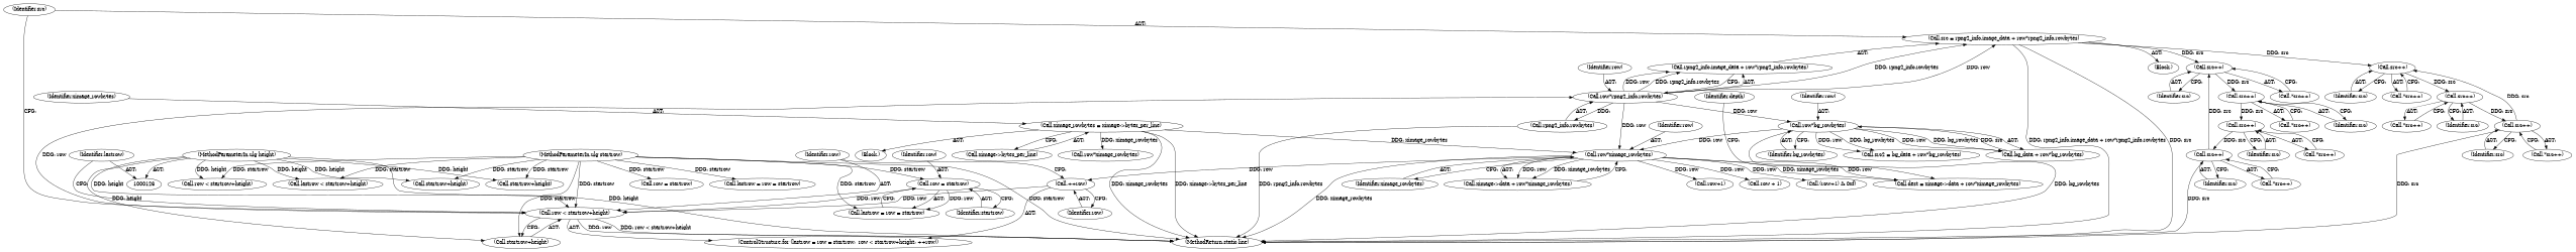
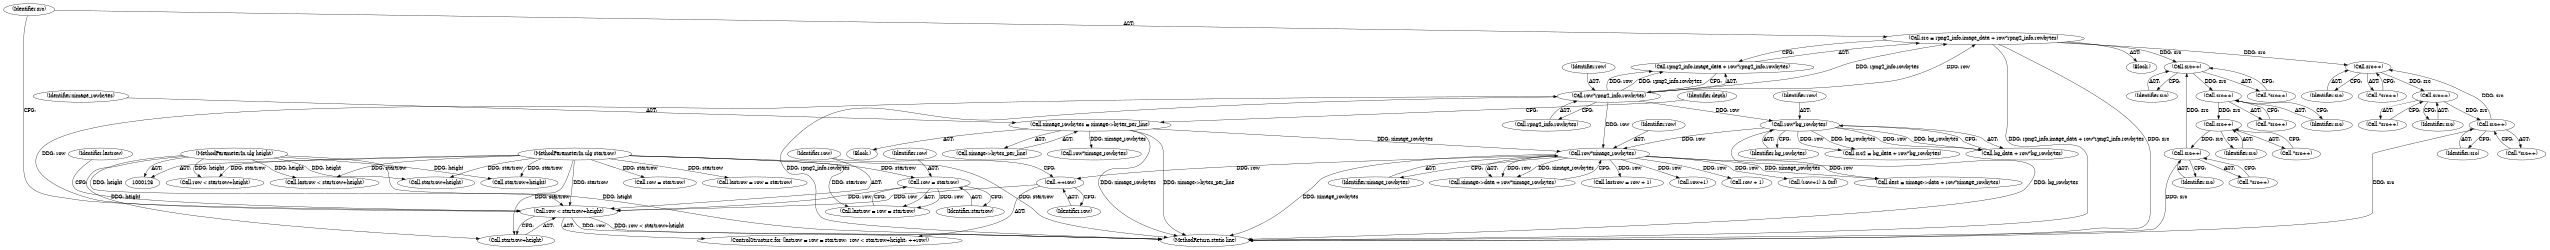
  digraph {
    n1 [label="(Call,src = rpng2_info.image_data + row*rpng2_info.rowbytes)"]
    n2 [label="(Call,src++)"]
    n3 [label="(Call,src++)"]
    n4 [label="(Call,rpng2_info.image_data + row*rpng2_info.rowbytes)"]
    n5 [label="(Block,)"]
    n6 [label="(MethodReturn,static line)"]
    n7 [label="(Call,src++)"]
    n8 [label="(Call,*src++)"]
    n9 [label="(Identifier,src)"]
    n10 [label="(Call,src++)"]
    n11 [label="(Identifier,src)"]
    n12 [label="(Call,*src++)"]
    n13 [label="(Call,row*rpng2_info.rowbytes)"]
    n14 [label="(Call,row*ximage_rowbytes)"]
    n15 [label="(Call,row*bg_rowbytes)"]
    n16 [label="(Call,rpng2_info.rowbytes)"]
    n17 [label="(Call,++row)"]
    n18 [label="(Call,(row+1) & 0xf)"]
    n19 [label="(Call,dest = ximage->data + row*ximage_rowbytes)"]
    n20 [label="(Identifier,ximage_rowbytes)"]
    n21 [label="(Call,ximage->data + row*ximage_rowbytes)"]
+   n22 [label="(Call,lastrow = row + 1)"]
    n23 [label="(Call,row+1)"]
    n24 [label="(Call,row + 1)"]
    n25 [label="(Identifier,bg_rowbytes)"]
    n26 [label="(Call,src2 = bg_data + row*bg_rowbytes)"]
    n27 [label="(Call,bg_data + row*bg_rowbytes)"]
    n28 [label="(Call,row < startrow+height)"]
    n29 [label="(ControlStructure,for (lastrow = row = startrow;  row < startrow+height; ++row))"]
    n30 [label="(Call,startrow+height)"]
    n31 [label="(Call,row = startrow)"]
    n32 [label="(Identifier,startrow)"]
    n33 [label="(Call,lastrow = row = startrow)"]
    n34 [label="(MethodParameterIn,ulg startrow)"]
    n35 [label="(Call,row < startrow+height)"]
    n36 [label="(Call,startrow+height)"]
    n37 [label="(Call,row = startrow)"]
    n38 [label="(Call,lastrow < startrow+height)"]
    n39 [label="(Call,startrow+height)"]
    n40 [label="(Call,lastrow = row = startrow)"]
    1000126
    n42 [label="(Identifier,row)"]
    n43 [label="(Call,ximage_rowbytes = ximage->bytes_per_line)"]
    n44 [label="(Block,)"]
    n45 [label="(Call,ximage->bytes_per_line)"]
    n46 [label="(Call,row*ximage_rowbytes)"]
    n47 [label="(MethodParameterIn,ulg height)"]
    n48 [label="(Call,src++)"]
    n49 [label="(Call,*src++)"]
    n50 [label="(Identifier,src)"]
    n51 [label="(Identifier,src)"]
    n52 [label="(Call,*src++)"]
    n53 [label="(Call,src++)"]
    n54 [label="(Identifier,src)"]
    n55 [label="(Call,*src++)"]
    n56 [label="(Call,src++)"]
    n57 [label="(Identifier,src)"]
    n58 [label="(Call,*src++)"]
    n59 [label="(Call,*src++)"]
    n60 [label="(Identifier,src)"]
    n61 [label="(Identifier,row)"]
    n62 [label="(Identifier,row)"]
    n63 [label="(Identifier,src)"]
    n64 [label="(Identifier,ximage_rowbytes)"]
    n65 [label="(Identifier,depth)"]
    n66 [label="(Identifier,lastrow)"]
    n67 [label="(Identifier,row)"]
    n68 [label="(Identifier,row)"]
    n69 [label="(Identifier,row)"]
    n1 -> n2 [label="DDG: src"]
    n1 -> n3 [label="DDG: src"]
+   n1 -> n4 [label="CFG: "]
    n1 -> n5 [label="AST: "]
    n1 -> n6 [label="DDG: src"]
    n1 -> n6 [label="DDG: rpng2_info.image_data + row*rpng2_info.rowbytes"]
    n2 -> n7 [label="DDG: src"]
    n2 -> n8 [label="AST: "]
    n2 -> n9 [label="CFG: "]
    n3 -> n10 [label="DDG: src"]
    n3 -> n11 [label="CFG: "]
    n3 -> n12 [label="AST: "]
    n4 -> n1 [label="AST: "]
    n4 -> n13 [label="CFG: "]
    n7 -> n48 [label="DDG: src"]
    n7 -> n49 [label="AST: "]
    n7 -> n50 [label="CFG: "]
    n8 -> n2 [label="CFG: "]
    n9 -> n2 [label="AST: "]
    n10 -> n53 [label="DDG: src"]
    n10 -> n54 [label="CFG: "]
    n10 -> n55 [label="AST: "]
    n11 -> n3 [label="AST: "]
    n12 -> n3 [label="CFG: "]
    n13 -> n1 [label="DDG: row"]
    n13 -> n1 [label="DDG: rpng2_info.rowbytes"]
    n13 -> n4 [label="AST: "]
    n13 -> n4 [label="DDG: row"]
    n13 -> n4 [label="DDG: rpng2_info.rowbytes"]
-   n16 -> n6 [label="DDG: rpng2_info.rowbytes"]
+   n13 -> n6 [label="DDG: rpng2_info.rowbytes"]
    n13 -> n14 [label="DDG: row"]
    n13 -> n15 [label="DDG: row"]
-   n13 -> n16 [label="DDG: "]
+   n13 -> n16 [label="CFG: "]
    n14 -> n6 [label="DDG: ximage_rowbytes"]
    n14 -> n17 [label="DDG: row"]
    n14 -> n18 [label="DDG: row"]
    n14 -> n19 [label="DDG: row"]
    n14 -> n19 [label="DDG: ximage_rowbytes"]
    n14 -> n20 [label="CFG: "]
    n14 -> n21 [label="AST: "]
    n14 -> n21 [label="DDG: row"]
    n14 -> n21 [label="DDG: ximage_rowbytes"]
+   n14 -> n22 [label="DDG: row"]
    n14 -> n23 [label="DDG: row"]
    n14 -> n24 [label="DDG: row"]
    n15 -> n6 [label="DDG: bg_rowbytes"]
    n15 -> n14 [label="DDG: row"]
    n15 -> n25 [label="CFG: "]
    n15 -> n26 [label="DDG: row"]
    n15 -> n26 [label="DDG: bg_rowbytes"]
    n15 -> n27 [label="AST: "]
    n15 -> n27 [label="DDG: row"]
    n15 -> n27 [label="DDG: bg_rowbytes"]
    n16 -> n13 [label="AST: "]
    n17 -> n28 [label="DDG: row"]
    n17 -> n29 [label="AST: "]
    n17 -> n42 [label="CFG: "]
    n20 -> n14 [label="AST: "]
    n21 -> n14 [label="CFG: "]
    n25 -> n15 [label="AST: "]
-   n27 -> n15 [label="DDG: src"]
+   n27 -> n15 [label="CFG: "]
    n28 -> n6 [label="DDG: row < startrow+height"]
    n28 -> n6 [label="DDG: row"]
    n28 -> n13 [label="DDG: row"]
    n28 -> n29 [label="AST: "]
    n28 -> n30 [label="CFG: "]
    n30 -> n28 [label="AST: "]
    n31 -> n28 [label="DDG: row"]
    n31 -> n32 [label="CFG: "]
    n31 -> n33 [label="AST: "]
    n31 -> n33 [label="DDG: row"]
    n32 -> n31 [label="AST: "]
    n33 -> n31 [label="CFG: "]
    n34 -> n6 [label="DDG: startrow"]
    n34 -> n28 [label="DDG: startrow"]
    n34 -> n30 [label="DDG: startrow"]
    n34 -> n31 [label="DDG: startrow"]
    n34 -> n33 [label="DDG: startrow"]
    n34 -> n35 [label="DDG: startrow"]
    n34 -> n36 [label="DDG: startrow"]
    n34 -> n37 [label="DDG: startrow"]
    n34 -> n38 [label="DDG: startrow"]
    n34 -> n39 [label="DDG: startrow"]
    n34 -> n40 [label="DDG: startrow"]
-   n66 -> 1000126 [label="AST: "]
+   n34 -> 1000126 [label="AST: "]
    n42 -> n17 [label="AST: "]
    n43 -> n6 [label="DDG: ximage_rowbytes"]
    n43 -> n6 [label="DDG: ximage->bytes_per_line"]
    n43 -> n14 [label="DDG: ximage_rowbytes"]
    n43 -> n44 [label="AST: "]
-   n43 -> n45 [label="CFG: "]
+   n43 -> n45 [label="AST: "]
    n43 -> n46 [label="DDG: ximage_rowbytes"]
    n45 -> n43 [label="AST: "]
    n47 -> n6 [label="DDG: height"]
    n47 -> n28 [label="DDG: height"]
    n47 -> n30 [label="DDG: height"]
    n47 -> n35 [label="DDG: height"]
    n47 -> n36 [label="DDG: height"]
    n47 -> n38 [label="DDG: height"]
    n47 -> n39 [label="DDG: height"]
    n47 -> 1000126 [label="AST: "]
    n48 -> n2 [label="DDG: src"]
    n48 -> n6 [label="DDG: src"]
    n48 -> n51 [label="CFG: "]
    n48 -> n52 [label="AST: "]
    n49 -> n7 [label="CFG: "]
    n50 -> n7 [label="AST: "]
    n51 -> n48 [label="AST: "]
    n52 -> n48 [label="CFG: "]
    n53 -> n56 [label="DDG: src"]
    n53 -> n57 [label="CFG: "]
    n53 -> n58 [label="AST: "]
    n54 -> n10 [label="AST: "]
    n55 -> n10 [label="CFG: "]
    n56 -> n3 [label="DDG: src"]
    n56 -> n6 [label="DDG: src"]
    n56 -> n59 [label="AST: "]
    n56 -> n60 [label="CFG: "]
    n57 -> n53 [label="AST: "]
    n58 -> n53 [label="CFG: "]
    n59 -> n56 [label="CFG: "]
    n60 -> n56 [label="AST: "]
    n61 -> n14 [label="AST: "]
    n62 -> n15 [label="AST: "]
    n63 -> n1 [label="AST: "]
    n63 -> n28 [label="CFG: "]
    n64 -> n43 [label="AST: "]
-   n65 -> n19 [label="CFG: "]
+   n65 -> n43 [label="CFG: "]
    n66 -> n28 [label="CFG: "]
    n67 -> n13 [label="AST: "]
    n68 -> n31 [label="AST: "]
    n69 -> n17 [label="CFG: "]
    n69 -> n28 [label="AST: "]
  }
